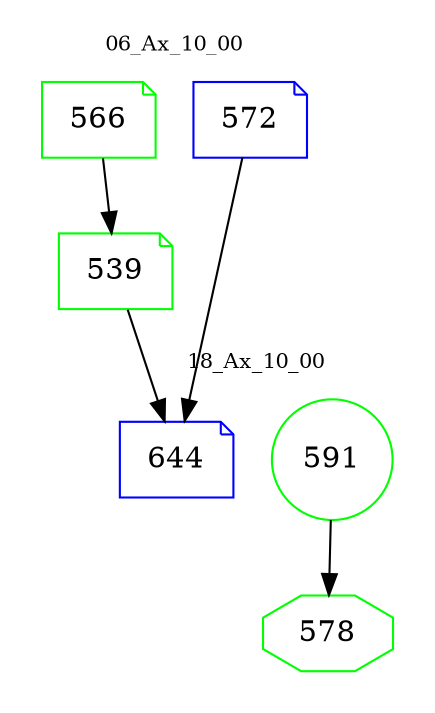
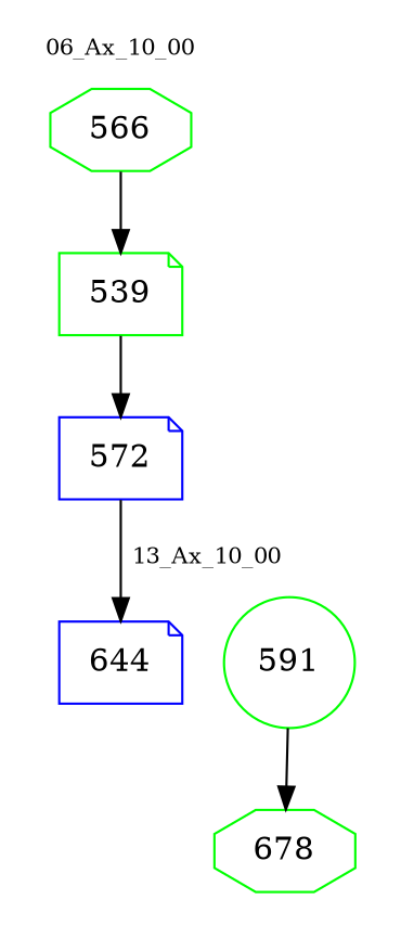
  digraph {
    node [color=green shape=note]
    edge [color=black]
-   n1 [label=566]
+   n1 [label=566 shape=octagon]
    n2 [label=539]
    n3 [color=blue label=572]
    n4 [label=591 shape=circle]
-   n5 [label=578 shape=octagon]
+   n5 [label=678 shape=octagon]
    n6 [color=blue label=644]
    subgraph cluster_1 {
      color=white
      fontsize=10
      label="06_Ax_10_00"
      n1
      n2
      n3
    }
    subgraph cluster_2 {
      color=white
      fontsize=10
-     label="18_Ax_10_00"
+     label="13_Ax_10_00"
      n4
      n5
      n6
    }
    n1 -> n2
-   n2 -> n6
+   n2 -> n3
    n3 -> n6
    n4 -> n5
  }
